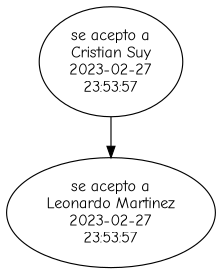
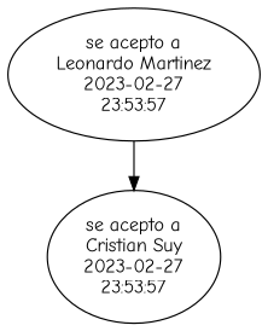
  digraph {
    fontname="Comic Neue"
    node [fontname="Comic Neue"]
    n1 [label="se acepto a\nLeonardo Martinez\n2023-02-27\n23:53:57"]
    n2 [label="se acepto a\nCristian Suy\n2023-02-27\n23:53:57"]
-   n2 -> n1 [fontname="Comic Neue"]
+   n1 -> n2 [fontname="Comic Neue"]
  }
